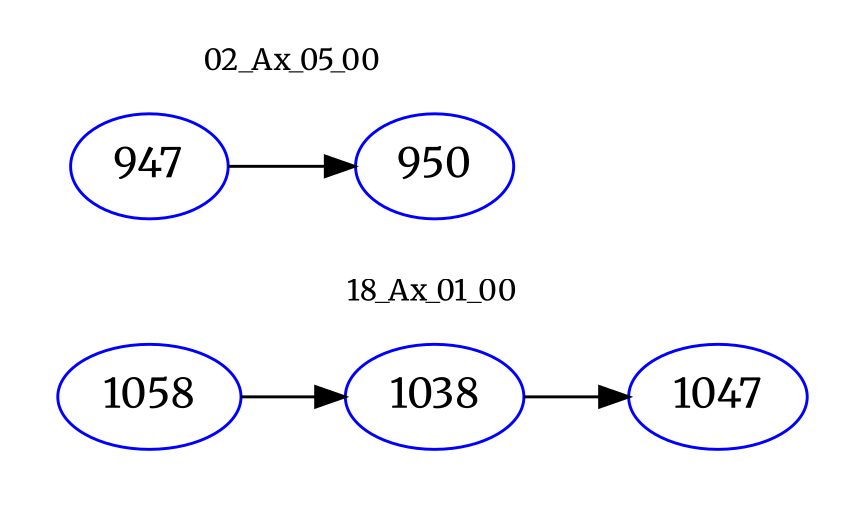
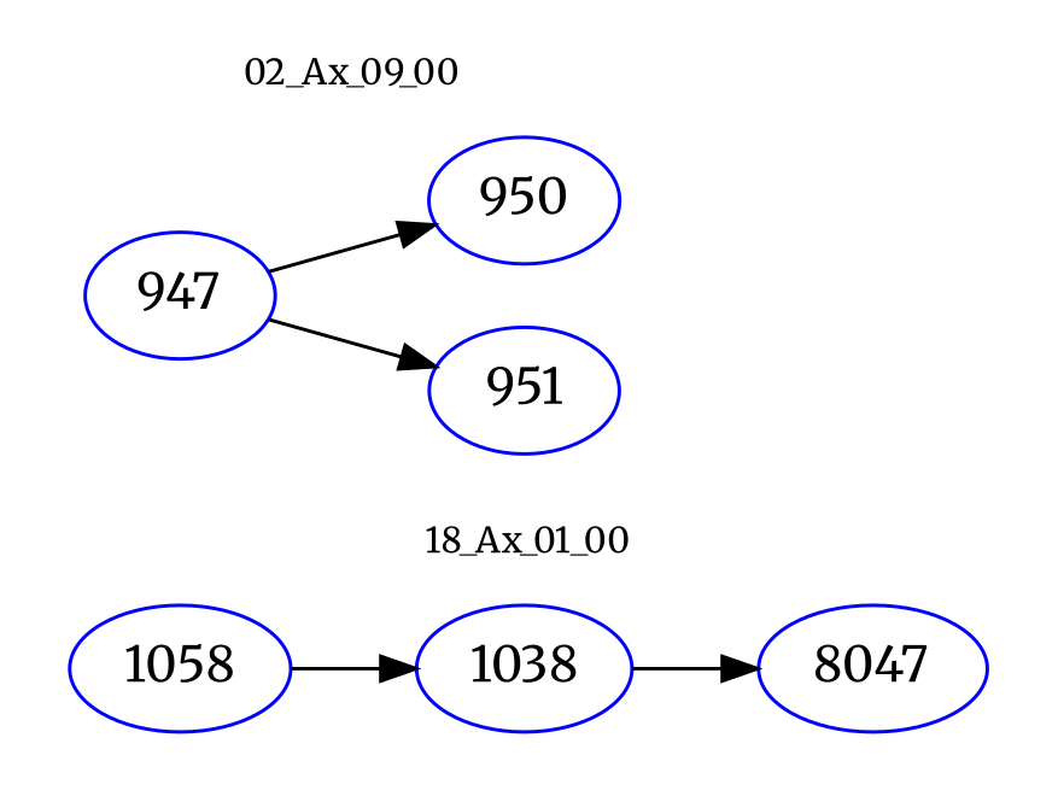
  digraph {
    fontname=Merriweather
    rankdir=LR
    node [color=blue fontname=Merriweather]
    edge [color=black fontname=Merriweather]
    n1 [label=1038]
-   n2 [label=1047]
+   n2 [label=8047]
    n3 [label=1058]
    n4 [label=947]
+   n5 [label=951]
    n6 [label=950]
    subgraph cluster_1 {
      color=white
      fontsize=10
      label="18_Ax_01_00"
      n1
      n2
      n3
    }
    subgraph cluster_2 {
      color=white
      fontsize=10
-     label="02_Ax_05_00"
+     label="02_Ax_09_00"
      n4
+     n5
      n6
    }
    n1 -> n2
    n3 -> n1
+   n4 -> n5
    n4 -> n6
  }
